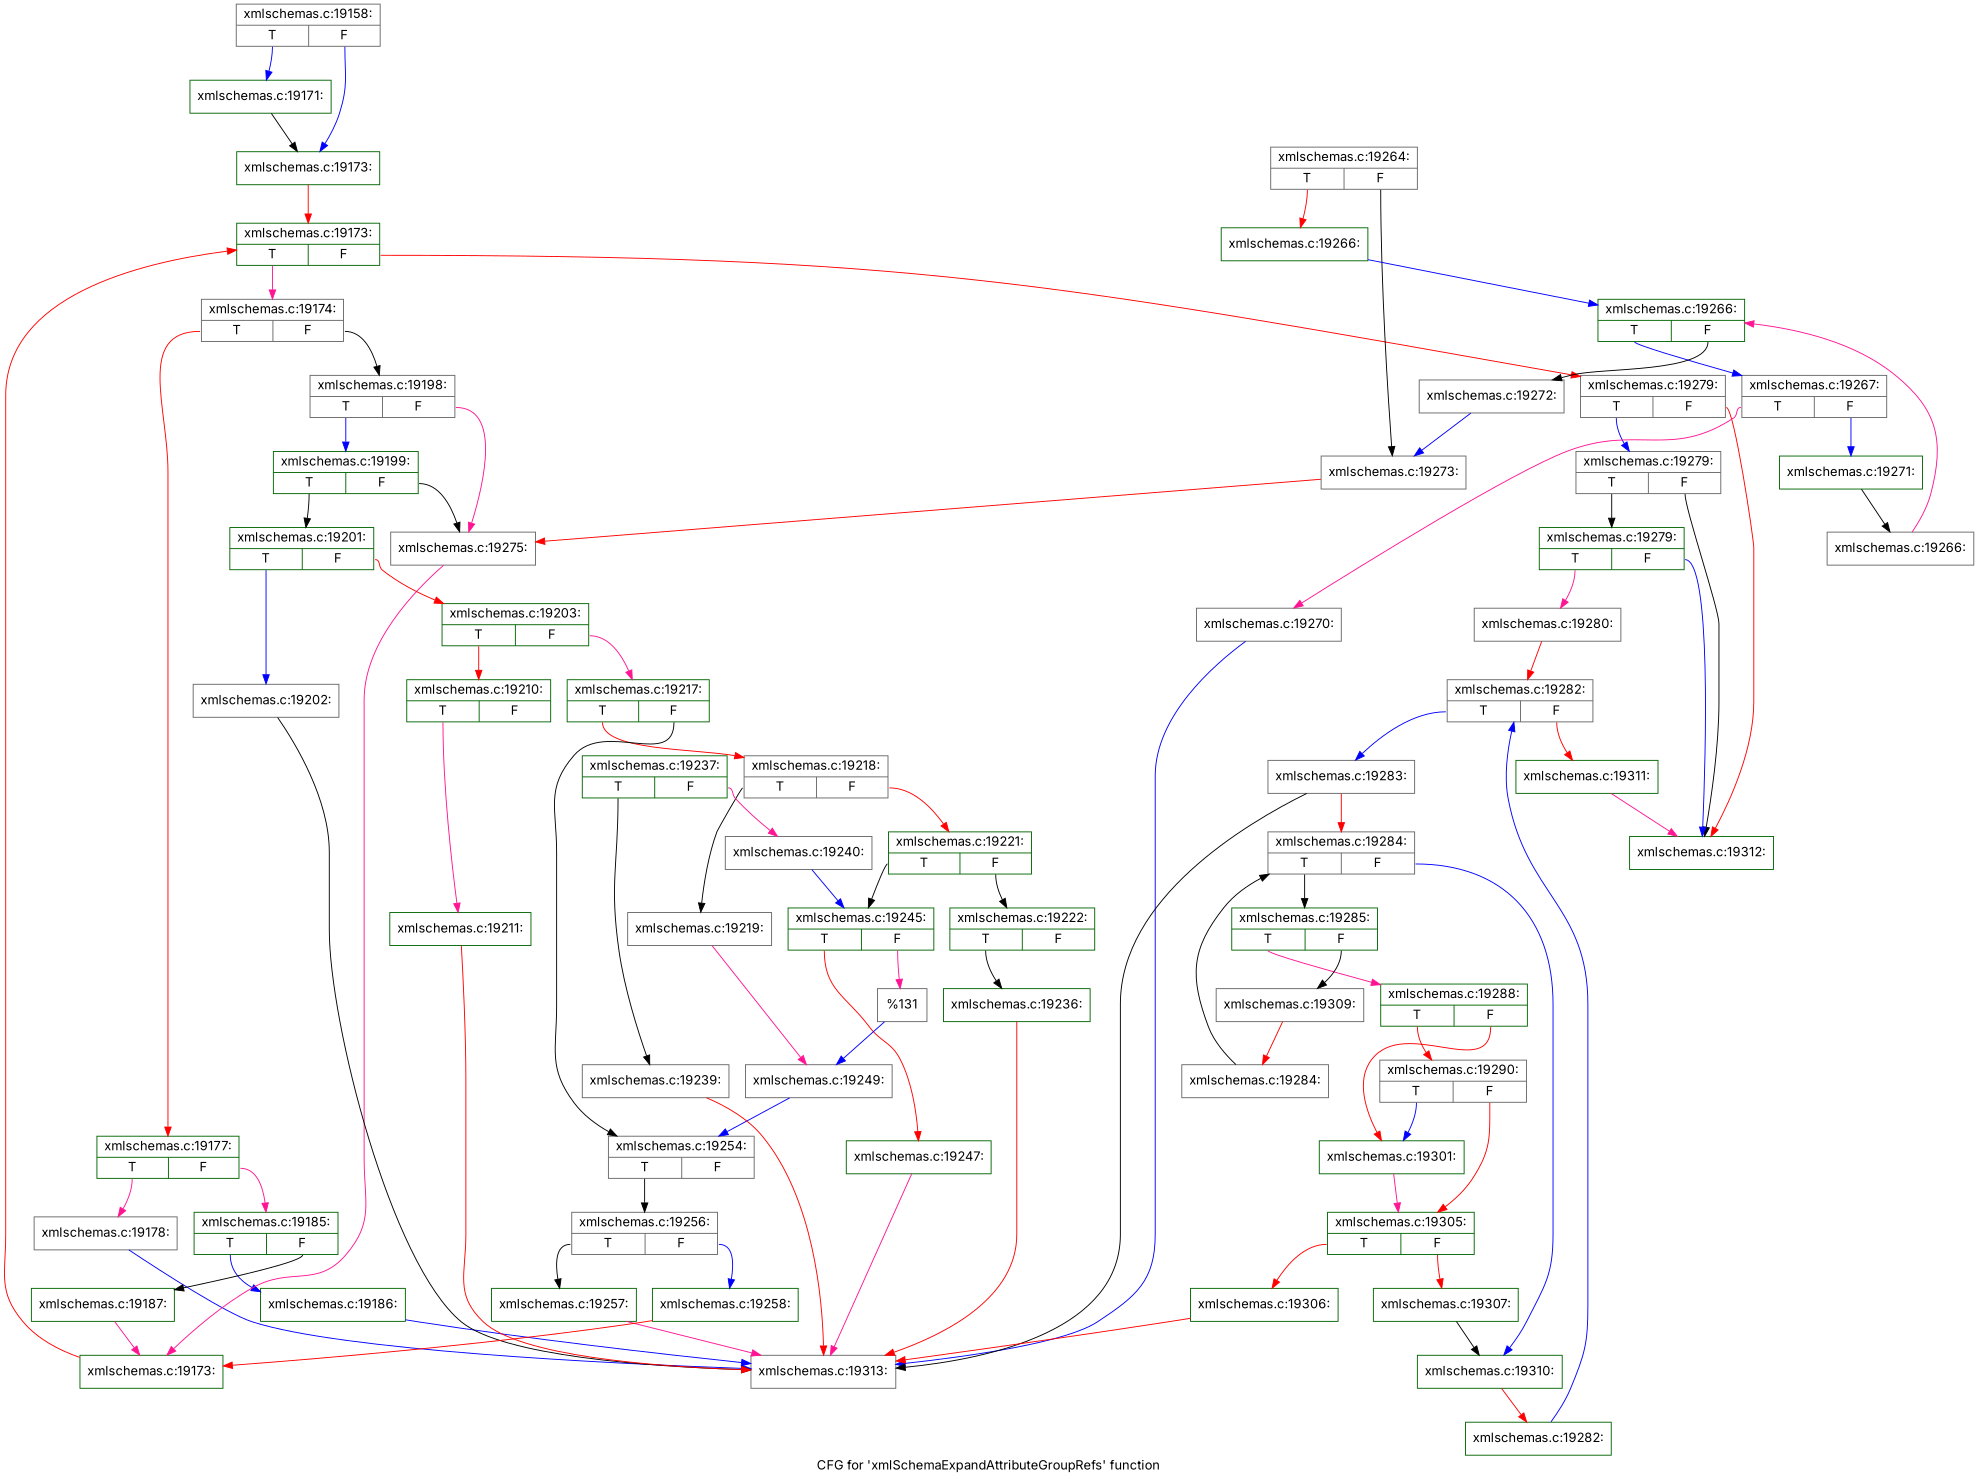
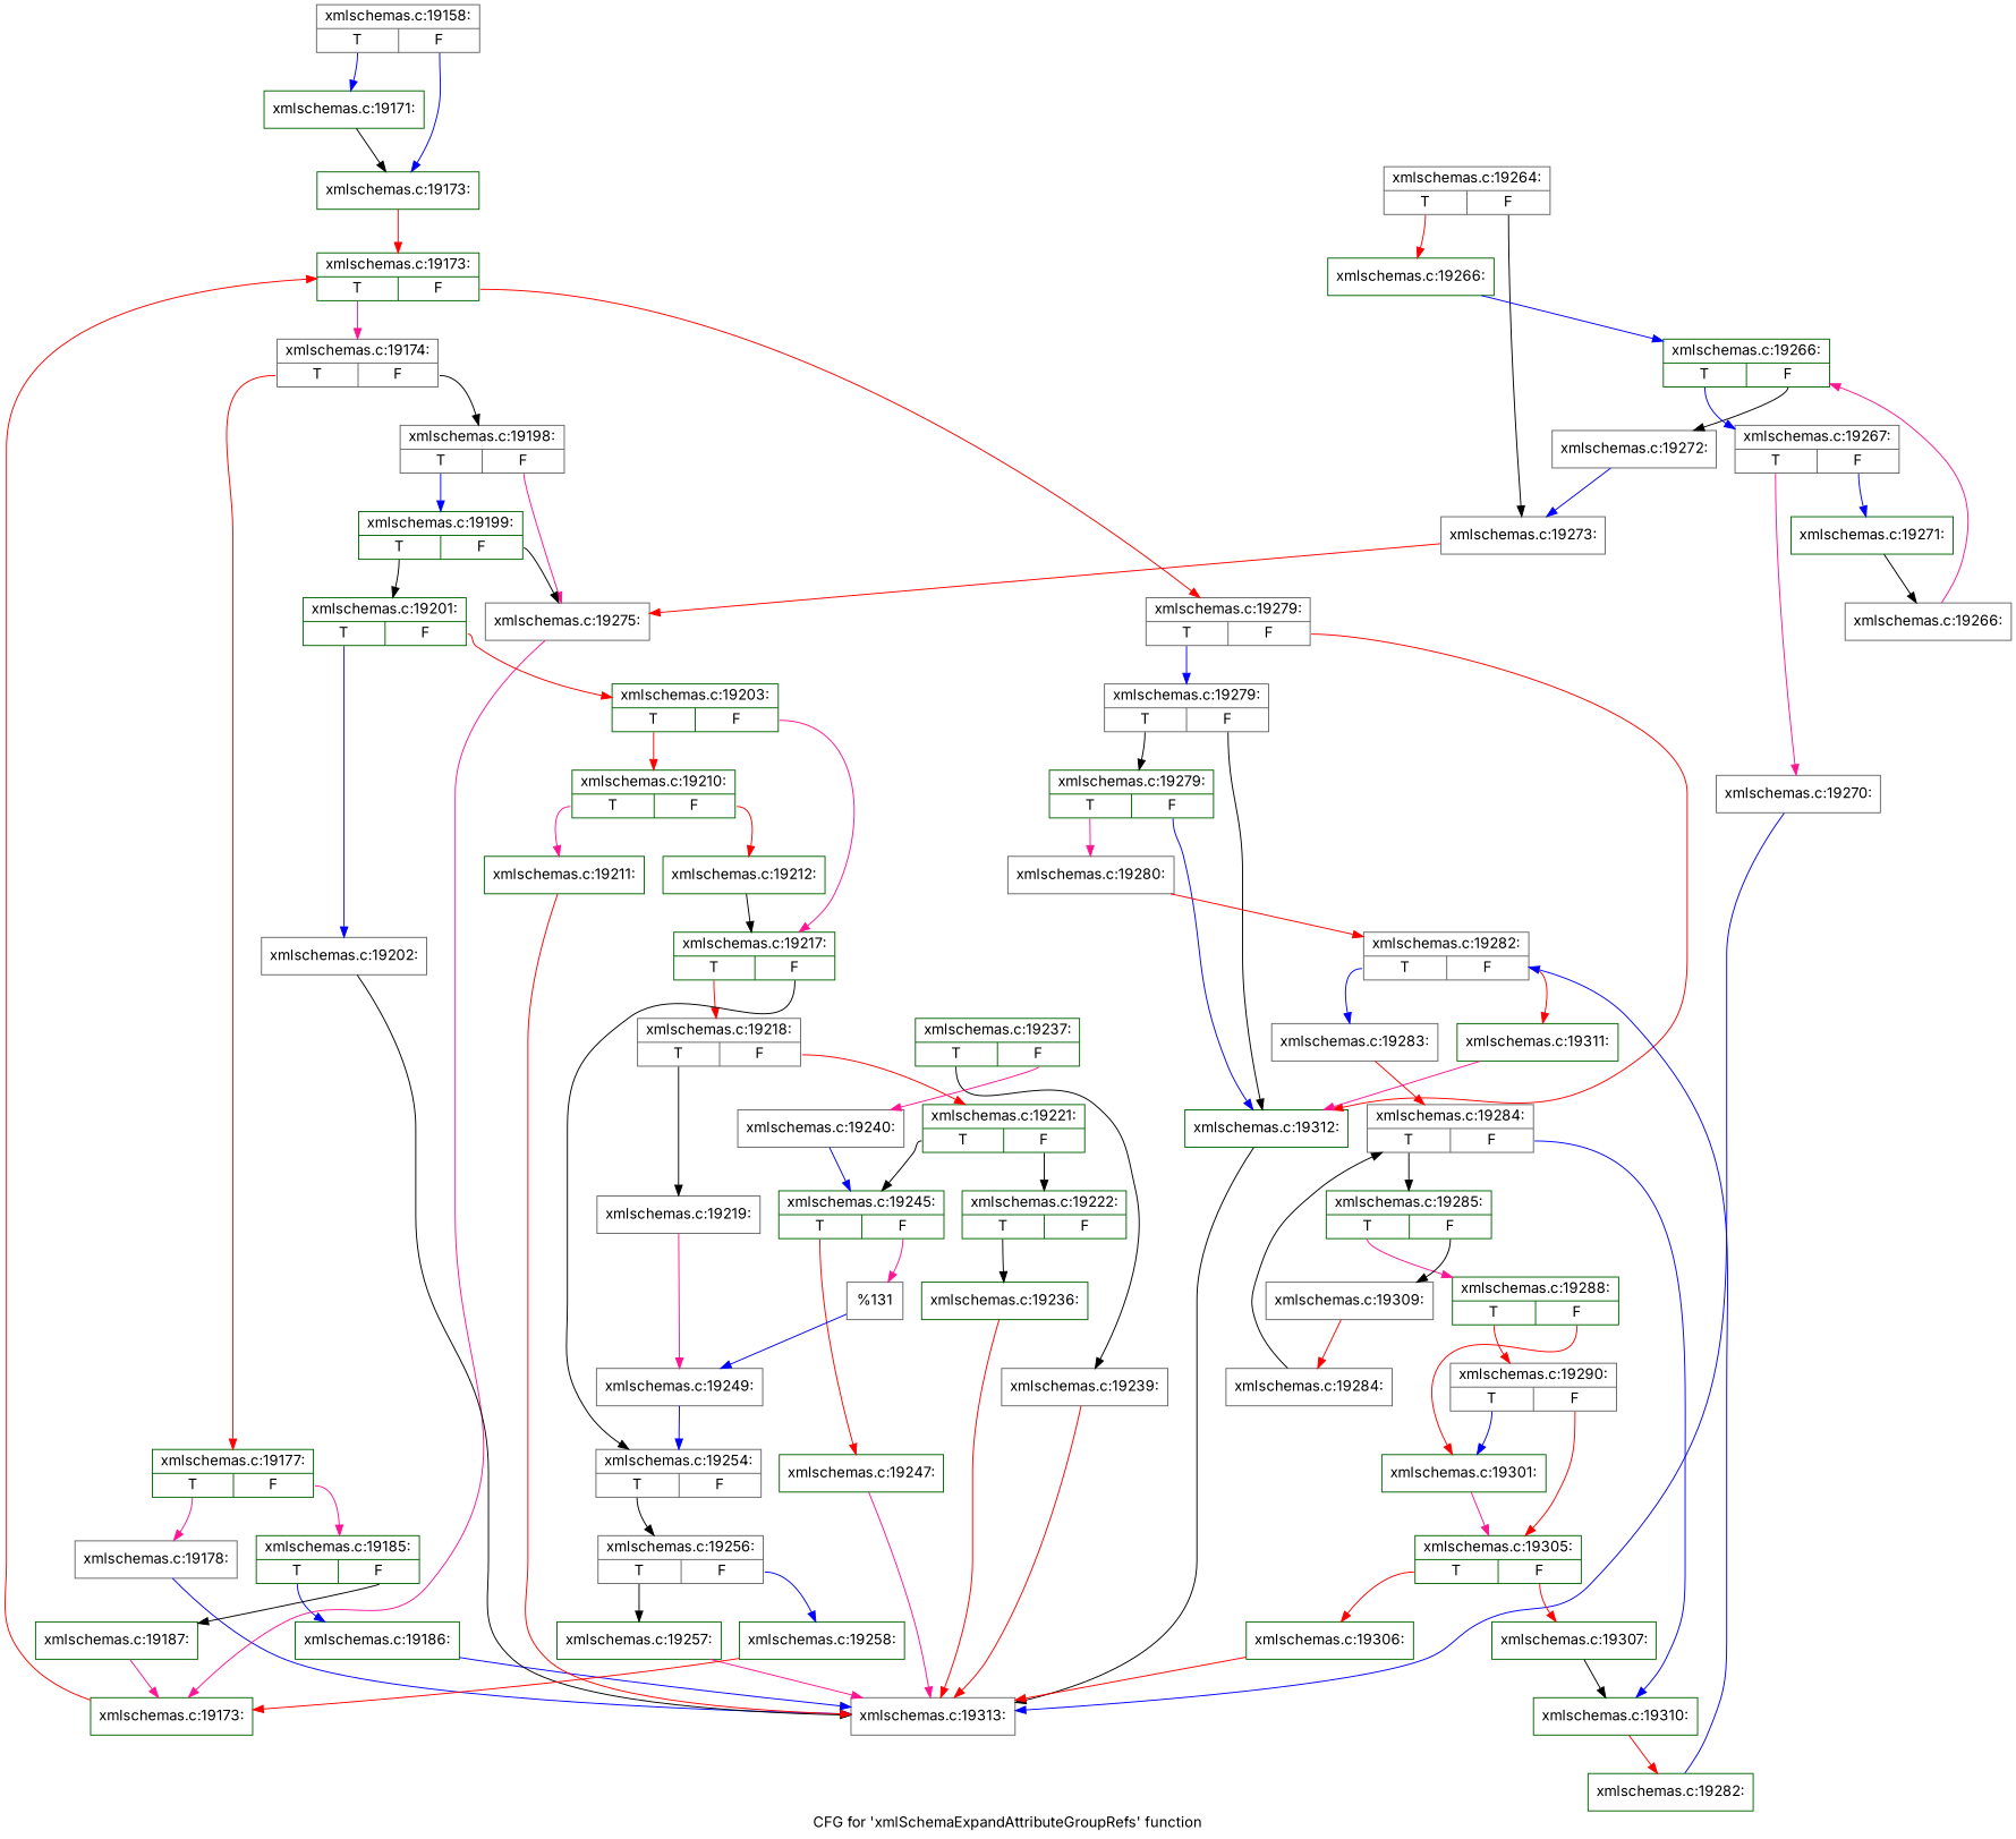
  digraph {
    fontname=Inter
    label="CFG for 'xmlSchemaExpandAttributeGroupRefs' function"
    node [color=darkgreen fontname=Inter shape=record]
    edge [color=red fontname=Inter]
    n1 [color=gray40 label="{xmlschemas.c:19158:|{<s0>T|<s1>F}}"]
    n2 [label="{xmlschemas.c:19171:}"]
    n3 [label="{xmlschemas.c:19173:}"]
    n4 [label="{xmlschemas.c:19173:|{<s0>T|<s1>F}}"]
    n5 [color=gray40 label="{xmlschemas.c:19174:|{<s0>T|<s1>F}}"]
    n6 [color=gray40 label="{xmlschemas.c:19279:|{<s0>T|<s1>F}}"]
    n7 [label="{xmlschemas.c:19177:|{<s0>T|<s1>F}}"]
    n8 [color=gray40 label="{xmlschemas.c:19198:|{<s0>T|<s1>F}}"]
    n9 [color=gray40 label="{xmlschemas.c:19279:|{<s0>T|<s1>F}}"]
    n10 [label="{xmlschemas.c:19312:}"]
    n11 [color=gray40 label="{xmlschemas.c:19178:}"]
    n12 [label="{xmlschemas.c:19185:|{<s0>T|<s1>F}}"]
    n13 [label="{xmlschemas.c:19199:|{<s0>T|<s1>F}}"]
    n14 [color=gray40 label="{xmlschemas.c:19275:}"]
    n15 [label="{xmlschemas.c:19279:|{<s0>T|<s1>F}}"]
    n16 [color=gray40 label="{xmlschemas.c:19313:}"]
    n17 [label="{xmlschemas.c:19186:}"]
    n18 [label="{xmlschemas.c:19187:}"]
    n19 [label="{xmlschemas.c:19201:|{<s0>T|<s1>F}}"]
    n20 [label="{xmlschemas.c:19173:}"]
    n21 [color=gray40 label="{xmlschemas.c:19202:}"]
    n22 [label="{xmlschemas.c:19203:|{<s0>T|<s1>F}}"]
    n23 [label="{xmlschemas.c:19210:|{<s0>T|<s1>F}}"]
    n24 [label="{xmlschemas.c:19217:|{<s0>T|<s1>F}}"]
    n25 [label="{xmlschemas.c:19211:}"]
+   n26 [label="{xmlschemas.c:19212:}"]
    n27 [color=gray40 label="{xmlschemas.c:19218:|{<s0>T|<s1>F}}"]
    n28 [color=gray40 label="{xmlschemas.c:19254:|{<s0>T|<s1>F}}"]
    n29 [color=gray40 label="{xmlschemas.c:19219:}"]
    n30 [label="{xmlschemas.c:19221:|{<s0>T|<s1>F}}"]
    n31 [color=gray40 label="{xmlschemas.c:19256:|{<s0>T|<s1>F}}"]
    n32 [color=gray40 label="{xmlschemas.c:19249:}"]
    n33 [label="{xmlschemas.c:19245:|{<s0>T|<s1>F}}"]
    n34 [label="{xmlschemas.c:19222:|{<s0>T|<s1>F}}"]
    n35 [label="{xmlschemas.c:19257:}"]
    n36 [label="{xmlschemas.c:19258:}"]
    n37 [label="{xmlschemas.c:19247:}"]
    n38 [color=gray40 label="{%131}"]
    n39 [label="{xmlschemas.c:19236:}"]
    n40 [label="{xmlschemas.c:19237:|{<s0>T|<s1>F}}"]
    n41 [color=gray40 label="{xmlschemas.c:19239:}"]
    n42 [color=gray40 label="{xmlschemas.c:19240:}"]
    n43 [color=gray40 label="{xmlschemas.c:19264:|{<s0>T|<s1>F}}"]
    n44 [label="{xmlschemas.c:19266:}"]
    n45 [color=gray40 label="{xmlschemas.c:19273:}"]
    n46 [label="{xmlschemas.c:19266:|{<s0>T|<s1>F}}"]
    n47 [color=gray40 label="{xmlschemas.c:19267:|{<s0>T|<s1>F}}"]
    n48 [color=gray40 label="{xmlschemas.c:19272:}"]
    n49 [color=gray40 label="{xmlschemas.c:19270:}"]
    n50 [label="{xmlschemas.c:19271:}"]
    n51 [color=gray40 label="{xmlschemas.c:19266:}"]
    n52 [color=gray40 label="{xmlschemas.c:19280:}"]
    n53 [color=gray40 label="{xmlschemas.c:19282:|{<s0>T|<s1>F}}"]
    n54 [color=gray40 label="{xmlschemas.c:19283:}"]
    n55 [label="{xmlschemas.c:19311:}"]
    n56 [color=gray40 label="{xmlschemas.c:19284:|{<s0>T|<s1>F}}"]
    n57 [label="{xmlschemas.c:19285:|{<s0>T|<s1>F}}"]
    n58 [label="{xmlschemas.c:19310:}"]
    n59 [label="{xmlschemas.c:19288:|{<s0>T|<s1>F}}"]
    n60 [color=gray40 label="{xmlschemas.c:19309:}"]
    n61 [label="{xmlschemas.c:19282:}"]
    n62 [color=gray40 label="{xmlschemas.c:19290:|{<s0>T|<s1>F}}"]
    n63 [label="{xmlschemas.c:19301:}"]
    n64 [color=gray40 label="{xmlschemas.c:19284:}"]
    n65 [label="{xmlschemas.c:19305:|{<s0>T|<s1>F}}"]
    n66 [label="{xmlschemas.c:19306:}"]
    n67 [label="{xmlschemas.c:19307:}"]
    n1 -> n2 [color=blue tailport=s0]
    n1 -> n3 [color=blue tailport=s1]
    n2 -> n3 [color=black]
    n3 -> n4
    n4 -> n5 [color=deeppink tailport=s0]
    n4 -> n6 [tailport=s1]
    n5 -> n7 [tailport=s0]
    n5 -> n8 [color=black tailport=s1]
    n6 -> n9 [color=blue tailport=s0]
    n6 -> n10 [tailport=s1]
    n7 -> n11 [color=deeppink tailport=s0]
    n7 -> n12 [color=deeppink tailport=s1]
    n8 -> n13 [color=blue tailport=s0]
    n8 -> n14 [color=deeppink tailport=s1]
    n9 -> n10 [color=black tailport=s1]
    n9 -> n15 [color=black tailport=s0]
-   n54 -> n16 [color=black]
+   n10 -> n16 [color=black]
    n11 -> n16 [color=blue]
    n12 -> n17 [color=blue tailport=s0]
    n12 -> n18 [color=black tailport=s1]
    n13 -> n14 [color=black tailport=s1]
    n13 -> n19 [color=black tailport=s0]
    n14 -> n20 [color=deeppink]
    n15 -> n10 [color=blue tailport=s1]
    n15 -> n52 [color=deeppink tailport=s0]
    n17 -> n16 [color=blue]
    n18 -> n20 [color=deeppink]
    n19 -> n21 [color=blue tailport=s0]
    n19 -> n22 [tailport=s1]
    n20 -> n4
    n21 -> n16 [color=black]
    n22 -> n23 [tailport=s0]
    n22 -> n24 [color=deeppink tailport=s1]
    n23 -> n25 [color=deeppink tailport=s0]
+   n23 -> n26 [tailport=s1]
    n24 -> n27 [tailport=s0]
    n24 -> n28 [color=black tailport=s1]
    n25 -> n16
+   n26 -> n24 [color=black]
    n27 -> n29 [color=black tailport=s0]
    n27 -> n30 [tailport=s1]
    n28 -> n31 [color=black tailport=s0]
    n29 -> n32 [color=deeppink]
    n30 -> n33 [color=black tailport=s0]
    n30 -> n34 [color=black tailport=s1]
    n31 -> n35 [color=black tailport=s0]
    n31 -> n36 [color=blue tailport=s1]
    n32 -> n28 [color=blue]
    n33 -> n37 [tailport=s0]
    n33 -> n38 [color=deeppink tailport=s1]
    n34 -> n39 [color=black tailport=s0]
    n35 -> n16 [color=deeppink]
    n36 -> n20
    n37 -> n16 [color=deeppink]
    n38 -> n32 [color=blue]
    n39 -> n16
    n40 -> n41 [color=black tailport=s0]
    n40 -> n42 [color=deeppink tailport=s1]
    n41 -> n16
    n42 -> n33 [color=blue]
    n43 -> n44 [tailport=s0]
    n43 -> n45 [color=black tailport=s1]
    n44 -> n46 [color=blue]
    n45 -> n14
    n46 -> n47 [color=blue tailport=s0]
    n46 -> n48 [color=black tailport=s1]
    n47 -> n49 [color=deeppink tailport=s0]
    n47 -> n50 [color=blue tailport=s1]
    n48 -> n45 [color=blue]
    n49 -> n16 [color=blue]
    n50 -> n51 [color=black]
    n51 -> n46 [color=deeppink]
    n52 -> n53
    n53 -> n54 [color=blue tailport=s0]
    n53 -> n55 [tailport=s1]
    n54 -> n56
    n55 -> n10 [color=deeppink]
    n56 -> n57 [color=black tailport=s0]
    n56 -> n58 [color=blue tailport=s1]
    n57 -> n59 [color=deeppink tailport=s0]
    n57 -> n60 [color=black tailport=s1]
    n58 -> n61
    n59 -> n62 [tailport=s0]
    n59 -> n63 [tailport=s1]
    n60 -> n64
    n61 -> n53 [color=blue]
    n62 -> n63 [color=blue tailport=s0]
    n62 -> n65 [tailport=s1]
    n63 -> n65 [color=deeppink]
    n64 -> n56 [color=black]
    n65 -> n66 [tailport=s0]
    n65 -> n67 [tailport=s1]
    n66 -> n16
    n67 -> n58 [color=black]
  }
